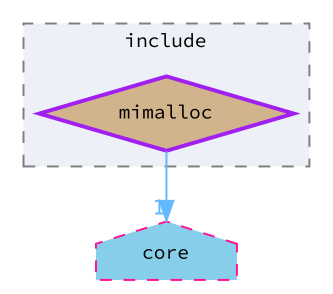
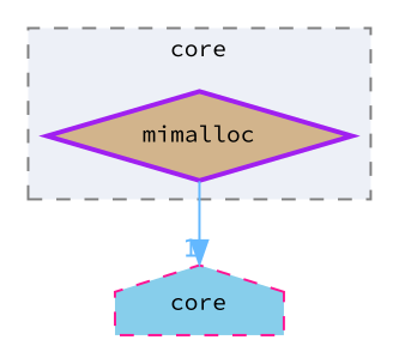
  digraph {
    compound=true
    fontname="Source Code Pro"
    node [fontname="Source Code Pro" fontsize=10]
    n1 [color=purple fillcolor=tan height=0.2 label=mimalloc shape=diamond style="filled,bold" width=0.4]
    n2 [color=deeppink fillcolor=skyblue height=0.2 label=core shape=house style="filled,dashed" width=0.4]
    subgraph cluster_1 {
      bgcolor="#edf0f7"
      fontsize=10
-     label=include
+     label=core
      pencolor=grey50
      style="filled,dashed"
      n1
    }
    n1 -> n2 [color=steelblue1 fontcolor=steelblue1 fontname="Source Code Pro" fontsize=10 headlabel=1 labeldistance=1.5 labelfontname=Helvetica labelfontsize=10 style=solid]
  }
